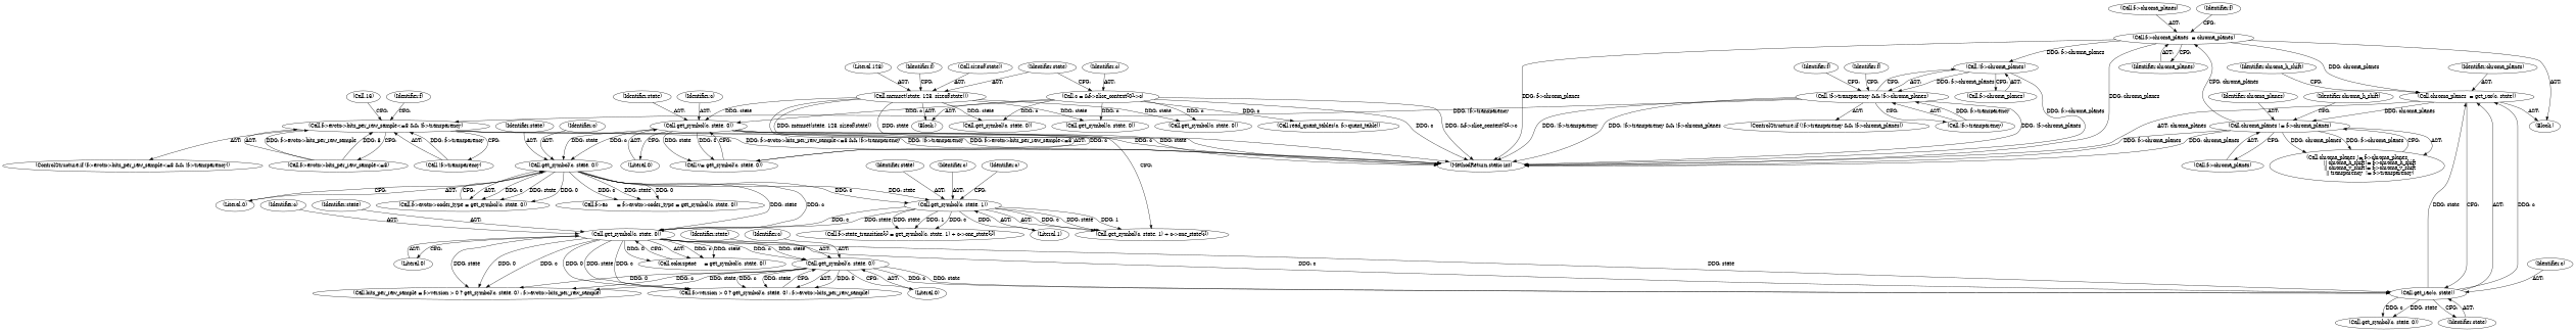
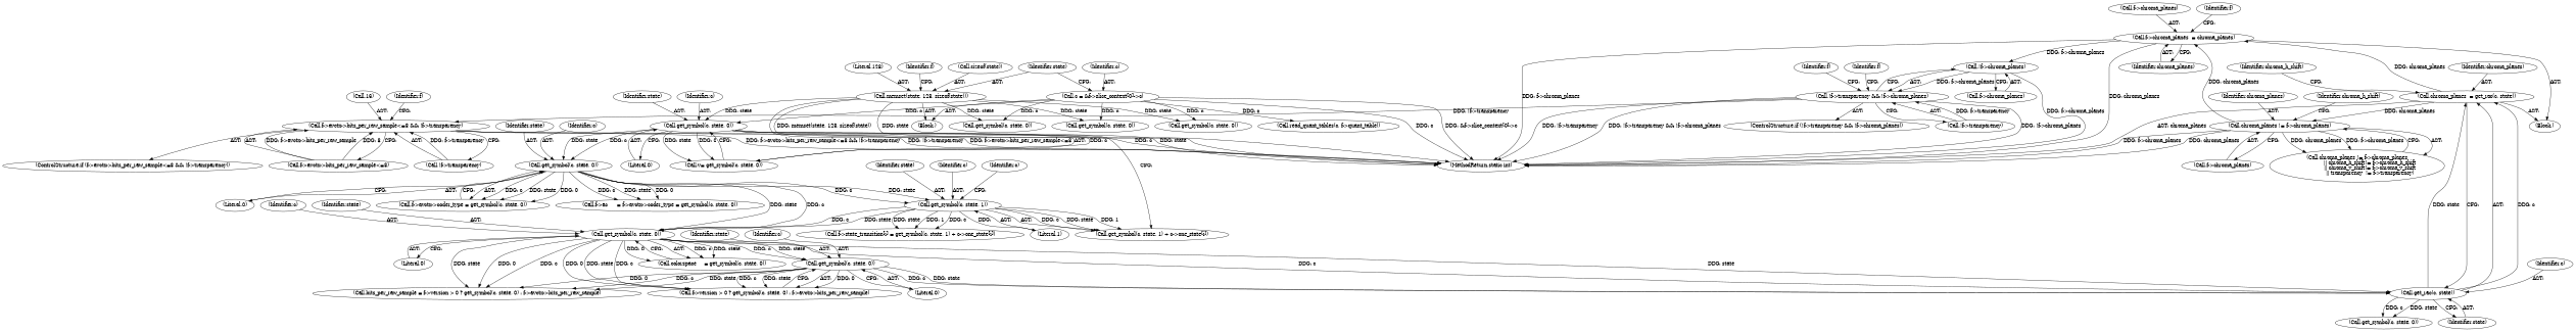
  digraph {
    n1 [label="(Call,!f->chroma_planes)"]
    n2 [label="(Call,!f->transparency && !f->chroma_planes)"]
    n3 [label="(Call,f->chroma_planes)"]
    n4 [label="(MethodReturn,static int)"]
    n5 [label="(Call,f->avctx->bits_per_raw_sample<=8 && !f->transparency)"]
    n6 [label="(ControlStructure,if (!f->transparency && !f->chroma_planes))"]
    n7 [label="(Call,!f->transparency)"]
    n8 [label="(Call,f->chroma_planes  = chroma_planes)"]
    n9 [label="(Identifier,chroma_planes)"]
    n10 [label="(Block,)"]
    n11 [label="(Call,chroma_planes  = get_rac(c, state))"]
    n12 [label="(Call,get_rac(c, state))"]
    n13 [label="(Call,chroma_planes != f->chroma_planes)"]
    n14 [label="(Call,get_symbol(c, state, 0))"]
    n15 [label="(Identifier,state)"]
    n16 [label="(Call,chroma_planes != f->chroma_planes\n                 || chroma_h_shift!= f->chroma_h_shift\n                 || chroma_v_shift!= f->chroma_v_shift\n                 || transparency  != f->transparency)"]
    n17 [label="(Call,f->chroma_planes)"]
    n18 [label="(Call,get_symbol(c, state, 0))"]
    n19 [label="(Call,get_symbol(c, state, 0))"]
    n20 [label="(Call,bits_per_raw_sample = f->version > 0 ? get_symbol(c, state, 0) : f->avctx->bits_per_raw_sample)"]
    n21 [label="(Call,f->version > 0 ? get_symbol(c, state, 0) : f->avctx->bits_per_raw_sample)"]
    n22 [label="(Call,colorspace     = get_symbol(c, state, 0))"]
    n23 [label="(Literal,0)"]
    n24 [label="(Literal,0)"]
    n25 [label="(Call,get_symbol(c, state, 0))"]
    n26 [label="(Call,get_symbol(c, state, 1))"]
    n27 [label="(Call,f->ac      = f->avctx->coder_type = get_symbol(c, state, 0))"]
    n28 [label="(Literal,0)"]
    n29 [label="(Call,f->avctx->coder_type = get_symbol(c, state, 0))"]
    n30 [label="(Call,f->state_transition[i] = get_symbol(c, state, 1) + c->one_state[i])"]
    n31 [label="(Literal,1)"]
    n32 [label="(Call,get_symbol(c, state, 1) + c->one_state[i])"]
    n33 [label="(Call,get_symbol(c, state, 0))"]
    n34 [label="(Call,v= get_symbol(c, state, 0))"]
    n35 [label="(Literal,0)"]
    n36 [label="(Call,c = &f->slice_context[0]->c)"]
    n37 [label="(Call,get_symbol(c, state, 0))"]
    n38 [label="(Call,read_quant_tables(c, f->quant_table))"]
    n39 [label="(Call,get_symbol(c, state, 0))"]
    n40 [label="(Call,get_symbol(c, state, 0))"]
    n41 [label="(Block,)"]
    n42 [label="(Call,memset(state, 128, sizeof(state)))"]
    n43 [label="(Call,sizeof(state))"]
    n44 [label="(Call,f->avctx->bits_per_raw_sample<=8)"]
    n45 [label="(Call,!f->transparency)"]
    n46 [label="(ControlStructure,if (f->avctx->bits_per_raw_sample<=8 && !f->transparency))"]
    n47 [label="(Identifier,state)"]
    n48 [label="(Literal,128)"]
    n49 [label="(Identifier,c)"]
    n50 [label="(Identifier,state)"]
    n51 [label="(Call,16)"]
    n52 [label="(Identifier,chroma_h_shift)"]
    n53 [label="(Identifier,chroma_planes)"]
    n54 [label="(Identifier,c)"]
    n55 [label="(Identifier,chroma_h_shift)"]
    n56 [label="(Identifier,c)"]
    n57 [label="(Identifier,c)"]
    n58 [label="(Identifier,state)"]
    n59 [label="(Call,f->chroma_planes)"]
    n60 [label="(Identifier,f)"]
    n61 [label="(Identifier,f)"]
    n62 [label="(Identifier,c)"]
    n63 [label="(Identifier,c)"]
    n64 [label="(Identifier,state)"]
    n65 [label="(Identifier,c)"]
    n66 [label="(Identifier,c)"]
    n67 [label="(Identifier,chroma_planes)"]
    n68 [label="(Identifier,f)"]
    n69 [label="(Identifier,state)"]
    n70 [label="(Identifier,state)"]
    n71 [label="(Identifier,f)"]
    n72 [label="(Identifier,f)"]
    n1 -> n2 [label="AST: "]
    n1 -> n2 [label="DDG: f->chroma_planes"]
    n1 -> n3 [label="CFG: "]
    n1 -> n4 [label="DDG: f->chroma_planes"]
    n2 -> n1 [label="CFG: "]
    n2 -> n4 [label="DDG: !f->chroma_planes"]
    n2 -> n4 [label="DDG: !f->transparency"]
    n2 -> n4 [label="DDG: !f->transparency && !f->chroma_planes"]
    n2 -> n5 [label="DDG: !f->transparency"]
    n2 -> n6 [label="AST: "]
    n2 -> n7 [label="CFG: "]
    n3 -> n1 [label="AST: "]
    n5 -> n4 [label="DDG: f->avctx->bits_per_raw_sample<=8 && !f->transparency"]
    n5 -> n4 [label="DDG: !f->transparency"]
    n5 -> n4 [label="DDG: f->avctx->bits_per_raw_sample<=8"]
    n5 -> n44 [label="CFG: "]
    n5 -> n45 [label="CFG: "]
    n5 -> n46 [label="AST: "]
    n7 -> n2 [label="AST: "]
    n7 -> n2 [label="DDG: f->transparency"]
    n8 -> n1 [label="DDG: f->chroma_planes"]
    n8 -> n4 [label="DDG: chroma_planes"]
    n8 -> n4 [label="DDG: f->chroma_planes"]
    n8 -> n9 [label="CFG: "]
    n8 -> n10 [label="AST: "]
    n9 -> n8 [label="AST: "]
    n11 -> n4 [label="AST: chroma_planes"]
-   n8 -> n11 [label="DDG: chroma_planes"]
+   n11 -> n8 [label="DDG: chroma_planes"]
    n11 -> n10 [label="AST: "]
    n11 -> n12 [label="CFG: "]
    n11 -> n13 [label="DDG: chroma_planes"]
    n12 -> n11 [label="AST: "]
    n12 -> n11 [label="DDG: c"]
    n12 -> n11 [label="DDG: state"]
    n12 -> n14 [label="DDG: c"]
    n12 -> n14 [label="DDG: state"]
    n12 -> n15 [label="CFG: "]
    n13 -> n4 [label="DDG: chroma_planes"]
    n13 -> n4 [label="DDG: f->chroma_planes"]
-   n13 -> n8 [label="CFG: chroma_planes"]
+   n13 -> n8 [label="DDG: chroma_planes"]
    n13 -> n16 [label="AST: "]
    n13 -> n16 [label="DDG: chroma_planes"]
    n13 -> n16 [label="DDG: f->chroma_planes"]
    n13 -> n17 [label="CFG: "]
    n15 -> n12 [label="AST: "]
    n16 -> n13 [label="CFG: "]
    n17 -> n13 [label="AST: "]
    n18 -> n12 [label="DDG: c"]
    n18 -> n12 [label="DDG: state"]
    n18 -> n19 [label="DDG: c"]
    n18 -> n19 [label="DDG: state"]
    n18 -> n20 [label="DDG: c"]
    n18 -> n20 [label="DDG: state"]
    n18 -> n20 [label="DDG: 0"]
    n18 -> n21 [label="DDG: c"]
    n18 -> n21 [label="DDG: state"]
    n18 -> n21 [label="DDG: 0"]
    n18 -> n22 [label="AST: "]
    n18 -> n22 [label="DDG: c"]
    n18 -> n22 [label="DDG: state"]
    n18 -> n22 [label="DDG: 0"]
    n18 -> n23 [label="CFG: "]
    n19 -> n12 [label="DDG: c"]
    n19 -> n12 [label="DDG: state"]
    n19 -> n20 [label="DDG: c"]
    n19 -> n20 [label="DDG: state"]
    n19 -> n20 [label="DDG: 0"]
    n19 -> n21 [label="AST: "]
    n19 -> n21 [label="DDG: c"]
    n19 -> n21 [label="DDG: state"]
    n19 -> n21 [label="DDG: 0"]
    n19 -> n24 [label="CFG: "]
    n21 -> n19 [label="CFG: "]
    n22 -> n18 [label="CFG: "]
    n23 -> n18 [label="AST: "]
    n24 -> n19 [label="AST: "]
    n25 -> n18 [label="DDG: c"]
    n25 -> n18 [label="DDG: state"]
    n25 -> n26 [label="DDG: c"]
    n25 -> n26 [label="DDG: state"]
    n25 -> n27 [label="DDG: c"]
    n25 -> n27 [label="DDG: state"]
    n25 -> n27 [label="DDG: 0"]
    n25 -> n28 [label="CFG: "]
    n25 -> n29 [label="AST: "]
    n25 -> n29 [label="DDG: c"]
    n25 -> n29 [label="DDG: state"]
    n25 -> n29 [label="DDG: 0"]
    n26 -> n18 [label="DDG: c"]
    n26 -> n18 [label="DDG: state"]
    n26 -> n30 [label="DDG: c"]
    n26 -> n30 [label="DDG: state"]
    n26 -> n30 [label="DDG: 1"]
    n26 -> n31 [label="DDG: "]
    n26 -> n32 [label="AST: "]
    n26 -> n32 [label="DDG: c"]
    n26 -> n32 [label="DDG: state"]
    n26 -> n32 [label="DDG: 1"]
    n28 -> n25 [label="AST: "]
    n29 -> n25 [label="CFG: "]
    n31 -> n26 [label="AST: "]
    n33 -> n4 [label="DDG: c"]
    n33 -> n4 [label="DDG: state"]
    n33 -> n25 [label="DDG: c"]
    n33 -> n25 [label="DDG: state"]
    n33 -> n34 [label="AST: "]
    n33 -> n34 [label="DDG: c"]
    n33 -> n34 [label="DDG: state"]
    n33 -> n34 [label="DDG: 0"]
    n33 -> n35 [label="CFG: "]
    n34 -> n33 [label="CFG: "]
    n35 -> n33 [label="AST: "]
    n36 -> n4 [label="DDG: c"]
    n36 -> n4 [label="DDG: &f->slice_context[0]->c"]
    n36 -> n33 [label="DDG: c"]
    n36 -> n37 [label="DDG: c"]
    n36 -> n38 [label="DDG: c"]
    n36 -> n39 [label="DDG: c"]
    n36 -> n40 [label="DDG: c"]
    n36 -> n41 [label="AST: "]
    n42 -> n4 [label="DDG: memset(state, 128, sizeof(state))"]
    n42 -> n4 [label="DDG: state"]
    n42 -> n32 [label="CFG: "]
    n42 -> n33 [label="DDG: state"]
    n42 -> n37 [label="DDG: state"]
    n42 -> n39 [label="DDG: state"]
    n42 -> n40 [label="DDG: state"]
    n42 -> n41 [label="AST: "]
    n43 -> n42 [label="AST: "]
    n44 -> n5 [label="AST: "]
    n44 -> n5 [label="DDG: f->avctx->bits_per_raw_sample"]
    n44 -> n5 [label="DDG: 8"]
    n45 -> n5 [label="AST: "]
    n45 -> n5 [label="DDG: f->transparency"]
    n47 -> n26 [label="AST: "]
    n48 -> n42 [label="AST: "]
    n49 -> n33 [label="AST: "]
    n50 -> n25 [label="AST: "]
-   n51 -> n5 [label="CFG: "]
+   n51 -> n5 [label="AST: "]
    n52 -> n11 [label="CFG: "]
    n53 -> n11 [label="AST: "]
    n54 -> n36 [label="AST: "]
    n55 -> n13 [label="CFG: "]
    n56 -> n26 [label="AST: "]
    n57 -> n25 [label="AST: "]
    n58 -> n36 [label="CFG: "]
    n58 -> n42 [label="AST: "]
    n59 -> n8 [label="AST: "]
    n60 -> n2 [label="CFG: "]
    n61 -> n42 [label="CFG: "]
    n62 -> n18 [label="AST: "]
    n63 -> n12 [label="AST: "]
    n64 -> n18 [label="AST: "]
    n65 -> n26 [label="CFG: "]
    n66 -> n19 [label="AST: "]
    n67 -> n13 [label="AST: "]
    n68 -> n8 [label="CFG: "]
    n69 -> n33 [label="AST: "]
    n70 -> n19 [label="AST: "]
    n71 -> n2 [label="CFG: "]
    n72 -> n5 [label="CFG: "]
  }
